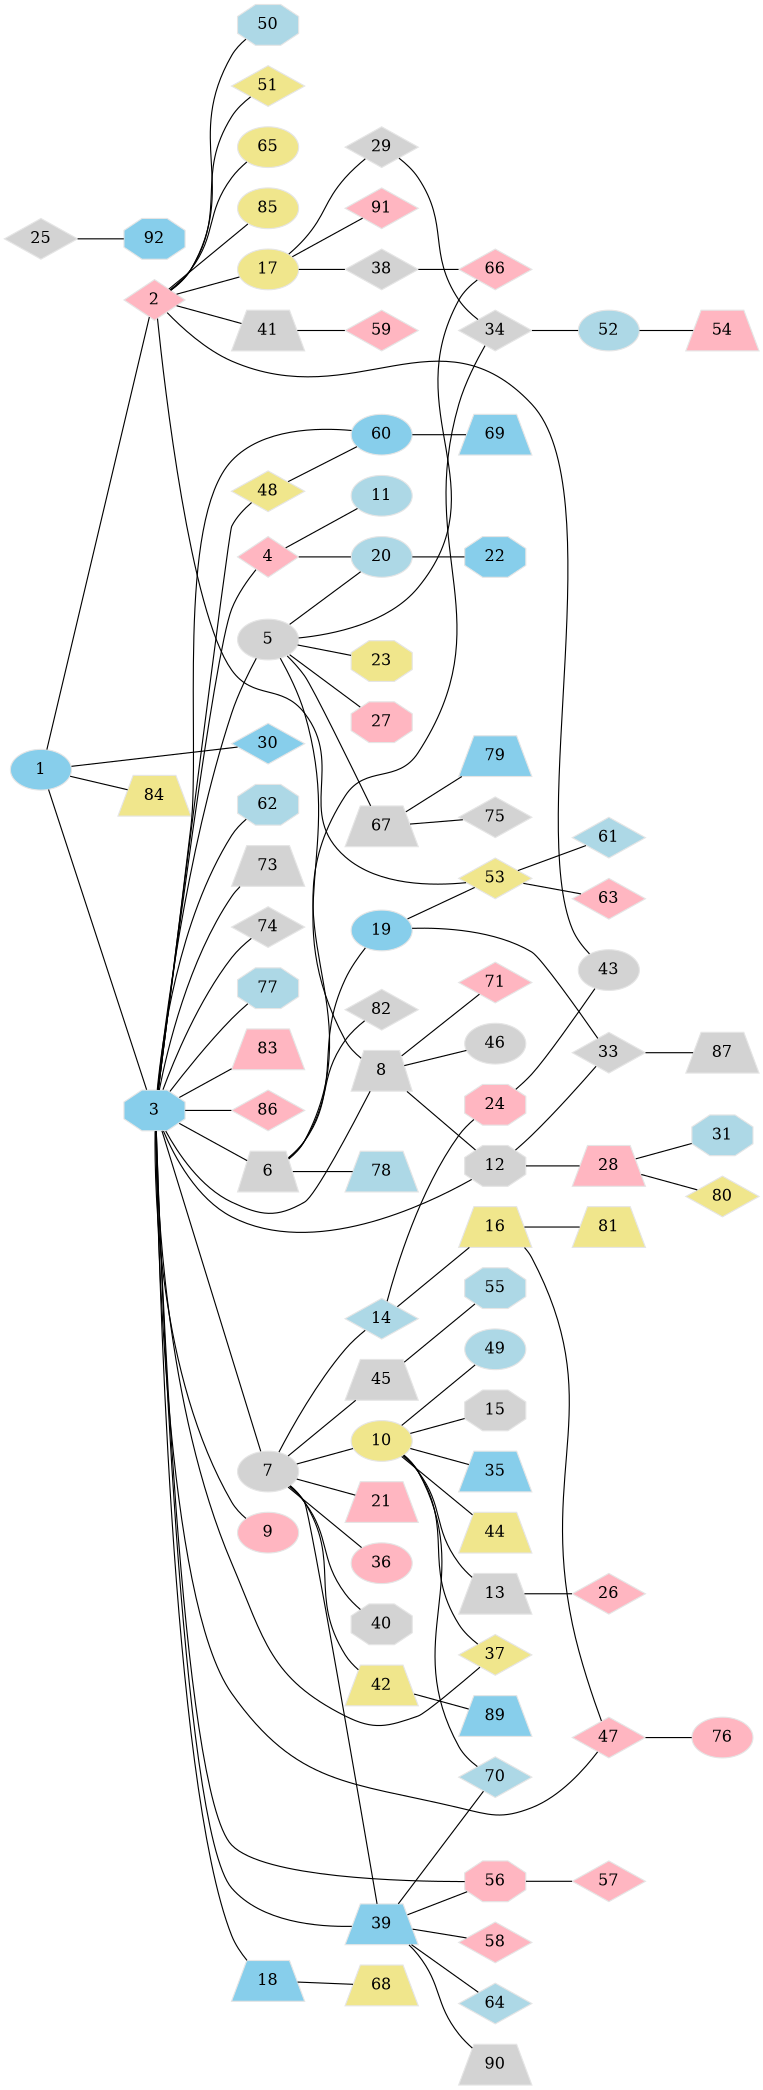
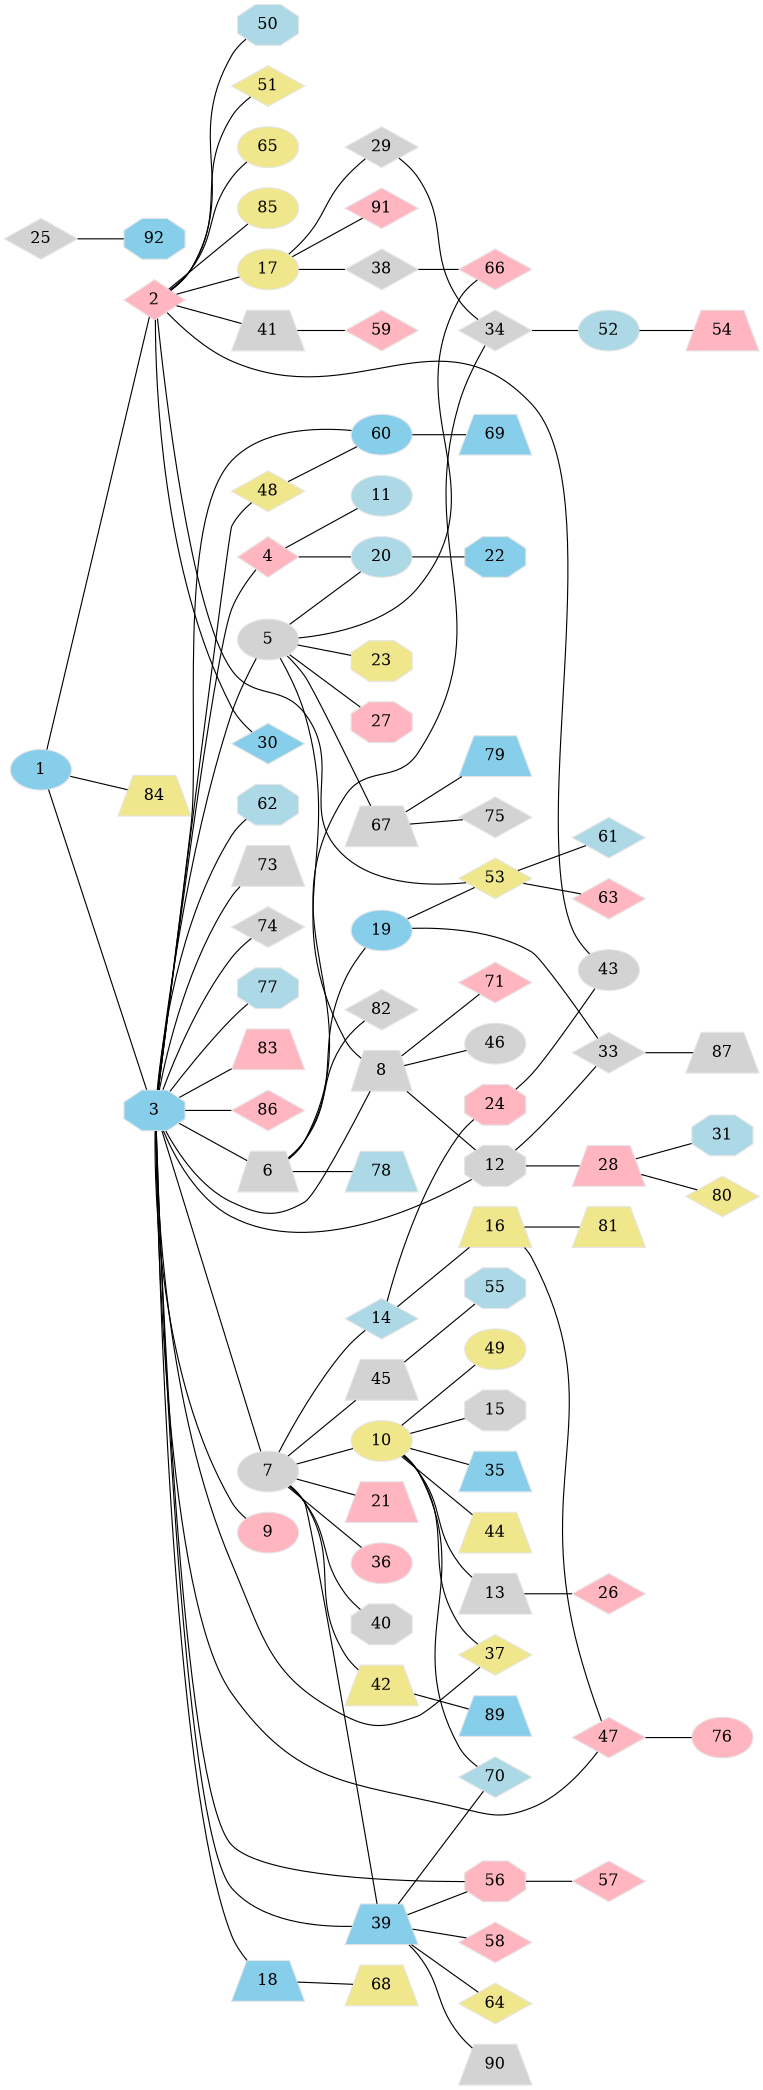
  graph {
    rankdir=LR
    node [color=gray90 fillcolor=lightgrey shape=diamond style=filled]
    1 [fillcolor=skyblue shape=ellipse]
    2 [fillcolor=lightpink]
    3 [fillcolor=skyblue shape=octagon]
    84 [fillcolor=khaki shape=trapezium]
    17 [fillcolor=khaki shape=ellipse]
    30 [fillcolor=skyblue]
    41 [shape=trapezium]
    43 [shape=ellipse]
    50 [fillcolor=lightblue shape=octagon]
    51 [fillcolor=khaki]
    53 [fillcolor=khaki]
    65 [fillcolor=khaki shape=ellipse]
    85 [fillcolor=khaki shape=ellipse]
    4 [fillcolor=lightpink]
    5 [shape=ellipse]
    6 [shape=trapezium]
    7 [shape=ellipse]
    8 [shape=trapezium]
    9 [fillcolor=lightpink shape=ellipse]
    12 [shape=octagon]
    18 [fillcolor=skyblue shape=trapezium]
    37 [fillcolor=khaki]
    39 [fillcolor=skyblue shape=trapezium]
    47 [fillcolor=lightpink]
    48 [fillcolor=khaki]
    56 [fillcolor=lightpink shape=octagon]
    60 [fillcolor=skyblue shape=ellipse]
    62 [fillcolor=lightblue shape=octagon]
    73 [shape=trapezium]
    74
    77 [fillcolor=lightblue shape=octagon]
    83 [fillcolor=lightpink shape=trapezium]
    86 [fillcolor=lightpink]
    29
    38
    91 [fillcolor=lightpink]
    59 [fillcolor=lightpink]
    61 [fillcolor=lightblue]
    63 [fillcolor=lightpink]
    11 [fillcolor=lightblue shape=ellipse]
    20 [fillcolor=lightblue shape=ellipse]
    23 [fillcolor=khaki shape=octagon]
    27 [fillcolor=lightpink shape=octagon]
    66 [fillcolor=lightpink]
    67 [shape=trapezium]
    19 [fillcolor=skyblue shape=ellipse]
    34
    78 [fillcolor=lightblue shape=trapezium]
    82
    10 [fillcolor=khaki shape=ellipse]
    14 [fillcolor=lightblue]
    21 [fillcolor=lightpink shape=trapezium]
    36 [fillcolor=lightpink shape=ellipse]
    40 [shape=octagon]
    42 [fillcolor=khaki shape=trapezium]
    45 [shape=trapezium]
    46 [shape=ellipse]
    71 [fillcolor=lightpink]
    28 [fillcolor=lightpink shape=trapezium]
    33
    68 [fillcolor=khaki shape=trapezium]
    70 [fillcolor=lightblue]
    58 [fillcolor=lightpink]
-   64 [fillcolor=lightblue]
+   64 [fillcolor=khaki]
    90 [shape=trapezium]
    76 [fillcolor=lightpink shape=ellipse]
    57 [fillcolor=lightpink]
    69 [fillcolor=skyblue shape=trapezium]
    22 [fillcolor=skyblue shape=octagon]
    75
    79 [fillcolor=skyblue shape=trapezium]
    52 [fillcolor=lightblue shape=ellipse]
    13 [shape=trapezium]
    15 [shape=octagon]
    35 [fillcolor=skyblue shape=trapezium]
    44 [fillcolor=khaki shape=trapezium]
-   49 [fillcolor=lightblue shape=ellipse]
+   49 [fillcolor=khaki shape=ellipse]
    16 [fillcolor=khaki shape=trapezium]
    24 [fillcolor=lightpink shape=octagon]
    89 [fillcolor=skyblue shape=trapezium]
    55 [fillcolor=lightblue shape=octagon]
    26 [fillcolor=lightpink]
    31 [fillcolor=lightblue shape=octagon]
    80 [fillcolor=khaki]
    87 [shape=trapezium]
    81 [fillcolor=khaki shape=trapezium]
    92 [fillcolor=skyblue shape=octagon]
    25
    54 [fillcolor=lightpink shape=trapezium]
    1 -- 2
    1 -- 3
    1 -- 84
    2 -- 17
-   1 -- 30
+   2 -- 30
    2 -- 41
    2 -- 43
    2 -- 50
    2 -- 51
    2 -- 53
    2 -- 65
    2 -- 85
    3 -- 4
    3 -- 5
    3 -- 6
    3 -- 7
    3 -- 8
    3 -- 9
    3 -- 12
    3 -- 18
    3 -- 37
    3 -- 39
    3 -- 47
    3 -- 48
    3 -- 56
    3 -- 60
    3 -- 62
    3 -- 73
    3 -- 74
    3 -- 77
    3 -- 83
    3 -- 86
    17 -- 29
    17 -- 38
    17 -- 91
    41 -- 59
    53 -- 61
    53 -- 63
    4 -- 11
    4 -- 20
    5 -- 8
    5 -- 20
    5 -- 23
    5 -- 27
    5 -- 66
    5 -- 67
    6 -- 19
    6 -- 34
    6 -- 78
    6 -- 82
    7 -- 39
    7 -- 10
    7 -- 14
    7 -- 21
    7 -- 36
    7 -- 40
    7 -- 42
    7 -- 45
    8 -- 12
    8 -- 46
    8 -- 71
    12 -- 28
    12 -- 33
    18 -- 68
    39 -- 56
    39 -- 70
    39 -- 58
    39 -- 64
    39 -- 90
    47 -- 76
    48 -- 60
    56 -- 57
    60 -- 69
    29 -- 34
    38 -- 66
    20 -- 22
    67 -- 75
    67 -- 79
    19 -- 53
    19 -- 33
    34 -- 52
    10 -- 37
    10 -- 70
    10 -- 13
    10 -- 15
    10 -- 35
    10 -- 44
    10 -- 49
    14 -- 16
    14 -- 24
    42 -- 89
    45 -- 55
    28 -- 31
    28 -- 80
    33 -- 87
    52 -- 54
    13 -- 26
    16 -- 47
    16 -- 81
    24 -- 43
    25 -- 92
  }
